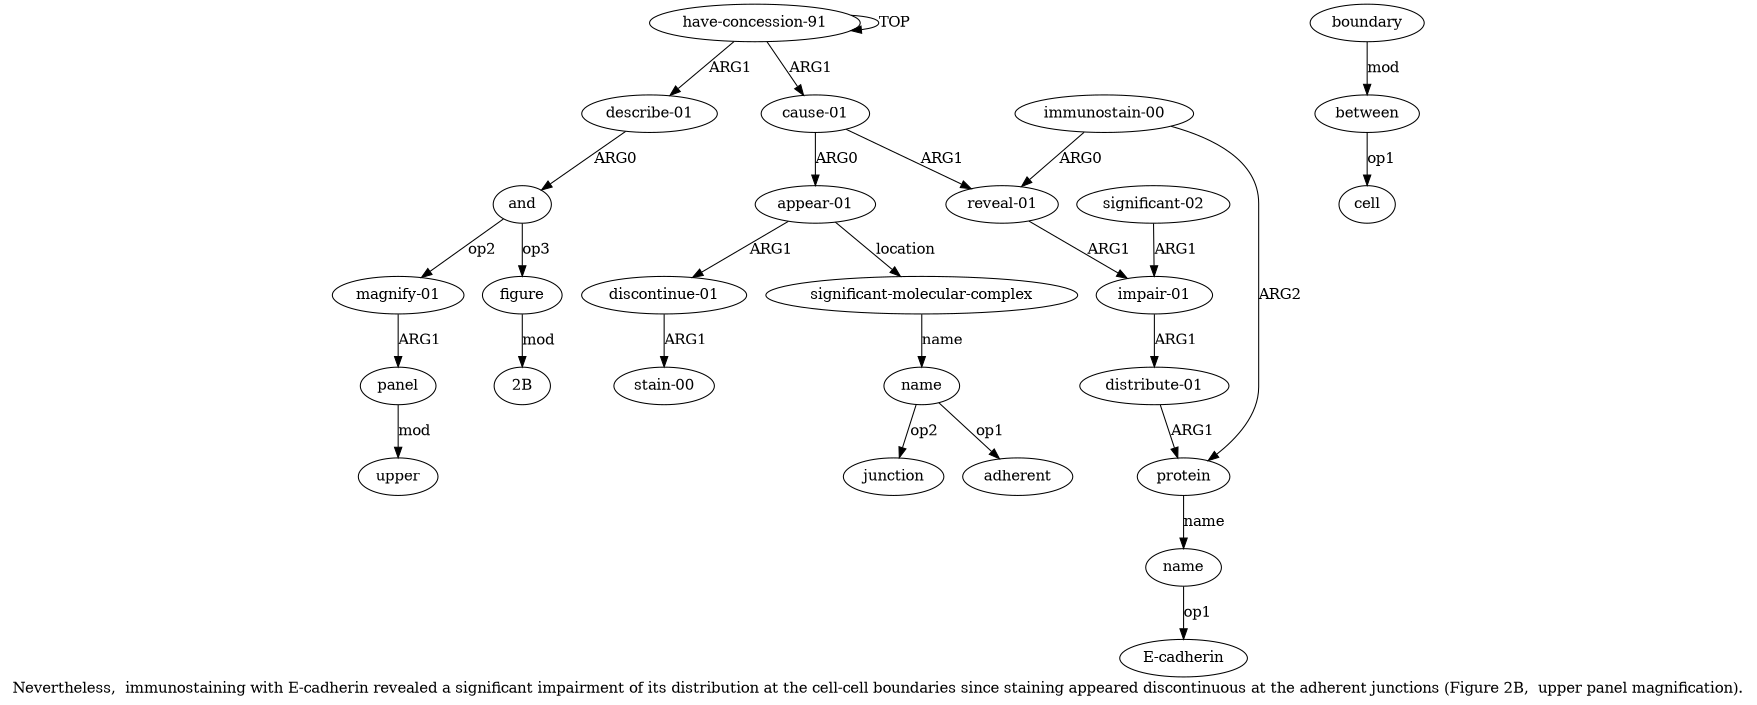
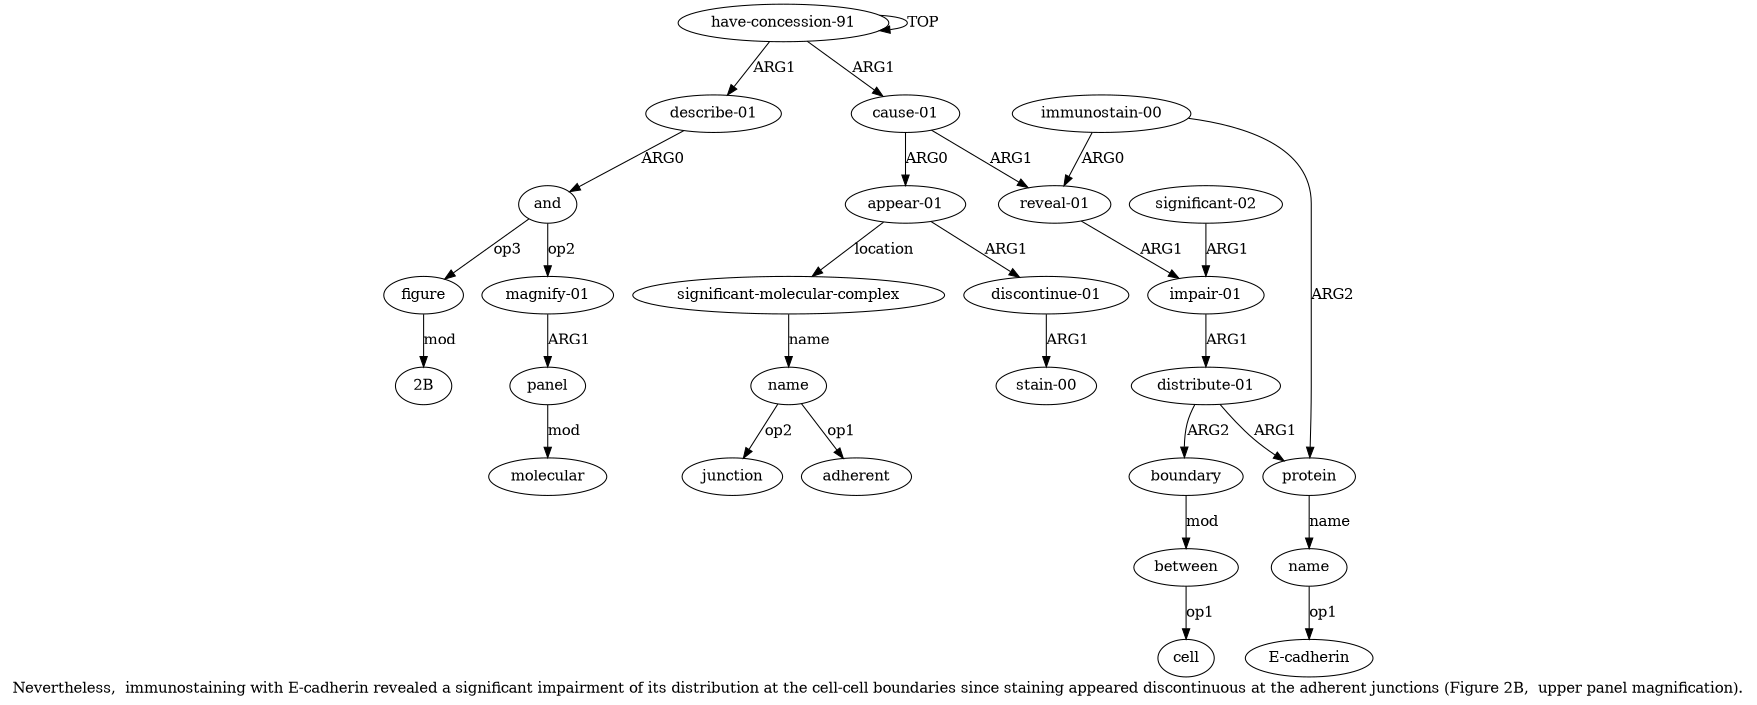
  digraph {
    label="Nevertheless,  immunostaining with E-cadherin revealed a significant impairment of its distribution at the cell-cell boundaries since staining appeared discontinuous at the adherent junctions (Figure 2B,  upper panel magnification)."
    node [color=black gold_ind=-1 gold_label=name test_ind=-1 test_label=name]
    edge [color=black gold_label=ARG1 test_label=ARG1]
    n1 [gold_ind=20 gold_label="magnify-01" label="magnify-01" test_ind=20 test_label="magnify-01"]
    n2 [gold_ind=21 gold_label=panel label=panel test_ind=21 test_label=panel]
-   n3 [gold_ind=22 gold_label=upper label=upper test_ind=22 test_label=upper]
+   n3 [gold_ind=22 gold_label=upper label=molecular test_ind=22 test_label=upper]
    n4 [gold_label="E-cadherin" label="E-cadherin" test_label="E-cadherin"]
    n5 [gold_label=junction label=junction test_label=junction]
    n6 [gold_ind=15 gold_label=cell label=cell test_ind=15 test_label=cell]
    n7 [gold_ind=14 gold_label=between label=between test_ind=14 test_label=between]
    n8 [gold_ind=17 gold_label="describe-01" label="describe-01" test_ind=17 test_label="describe-01"]
    n9 [gold_ind=18 gold_label=and label=and test_ind=18 test_label=and]
    n10 [gold_ind=19 gold_label=figure label=figure test_ind=19 test_label=figure]
    n11 [gold_ind=0 gold_label="have-concession-91" label="have-concession-91" test_ind=0 test_label="have-concession-91"]
    n12 [gold_ind=1 gold_label="cause-01" label="cause-01" test_ind=1 test_label="cause-01"]
    n13 [gold_label="2B" label="2B" test_label="2B"]
    n14 [gold_ind=2 gold_label="appear-01" label="appear-01" test_ind=2 test_label="appear-01"]
    n15 [gold_ind=7 gold_label="reveal-01" label="reveal-01" test_ind=7 test_label="reveal-01"]
    n16 [gold_ind=16 gold_label="significant-02" label="significant-02" test_ind=16 test_label="significant-02"]
    n17 [gold_ind=11 gold_label="impair-01" label="impair-01" test_ind=11 test_label="impair-01"]
    n18 [gold_ind=12 gold_label="distribute-01" label="distribute-01" test_ind=12 test_label="distribute-01"]
    n19 [gold_ind=13 gold_label=boundary label=boundary test_ind=13 test_label=boundary]
    n20 [gold_ind=9 gold_label=protein label=protein test_ind=9 test_label=protein]
    n21 [gold_ind=10 label=name test_ind=10]
    n22 [gold_ind=3 gold_label="discontinue-01" label="discontinue-01" test_ind=3 test_label="discontinue-01"]
    n23 [gold_ind=5 gold_label="macro-molecular-complex" label="significant-molecular-complex" test_ind=5 test_label="macro-molecular-complex"]
    n24 [gold_ind=4 gold_label="stain-00" label="stain-00" test_ind=4 test_label="stain-00"]
    n25 [gold_ind=6 label=name test_ind=6]
    n26 [gold_ind=8 gold_label="immunostain-00" label="immunostain-00" test_ind=8 test_label="immunostain-00"]
    n27 [gold_label=adherent label=adherent test_label=adherent]
    n1 -> n2 [label=ARG1]
    n2 -> n3 [gold_label=mod label=mod test_label=mod]
    n7 -> n6 [gold_label=op1 label=op1 test_label=op1]
    n8 -> n9 [gold_label=ARG0 label=ARG0 test_label=ARG0]
    n9 -> n1 [gold_label=op2 label=op2 test_label=op2]
    n9 -> n10 [gold_label=op1 label=op3 test_label=op1]
    n10 -> n13 [gold_label=mod label=mod test_label=mod]
    n11 -> n8 [label=ARG1]
    n11 -> n11 [gold_label=TOP label=TOP test_label=TOP]
    n11 -> n12 [label=ARG1]
    n12 -> n14 [gold_label=ARG0 label=ARG0 test_label=ARG0]
    n12 -> n15 [label=ARG1]
    n14 -> n22 [label=ARG1]
    n14 -> n23 [gold_label=location label=location test_label=location]
    n15 -> n17 [label=ARG1]
    n16 -> n17 [label=ARG1]
    n17 -> n18 [label=ARG1]
+   n18 -> n19 [gold_label=ARG2 label=ARG2 test_label=ARG2]
    n18 -> n20 [label=ARG1]
    n19 -> n7 [gold_label=mod label=mod test_label=mod]
    n20 -> n21 [gold_label=name label=name test_label=name]
    n21 -> n4 [gold_label=op1 label=op1 test_label=op1]
    n22 -> n24 [label=ARG1]
    n23 -> n25 [gold_label=name label=name test_label=name]
    n25 -> n5 [gold_label=op2 label=op2 test_label=op2]
    n25 -> n27 [gold_label=op1 label=op1 test_label=op1]
    n26 -> n15 [gold_label=ARG0 label=ARG0 test_label=ARG0]
    n26 -> n20 [gold_label=ARG2 label=ARG2 test_label=ARG2]
  }
